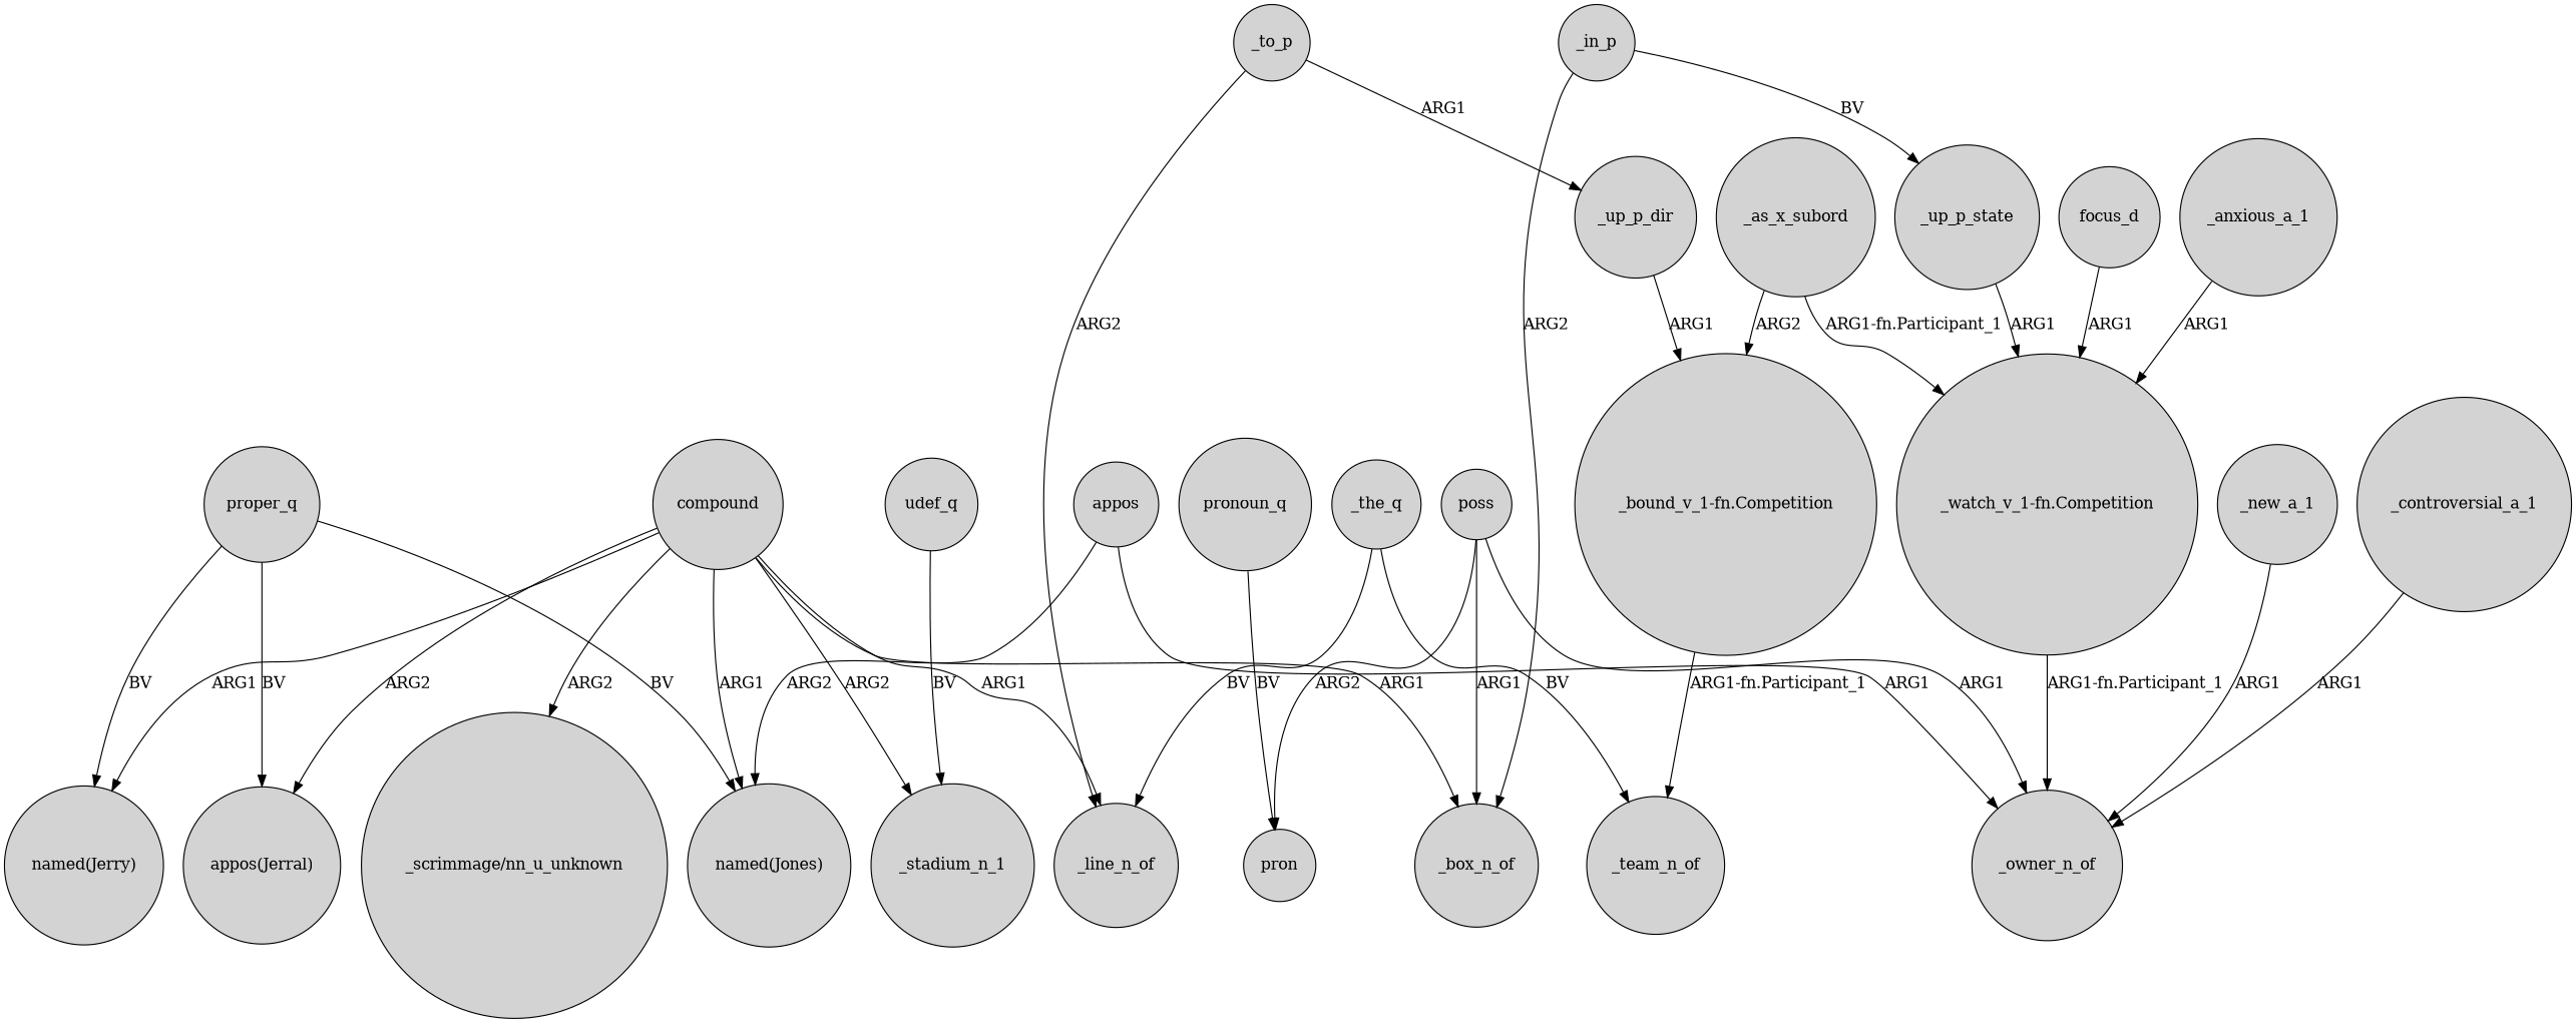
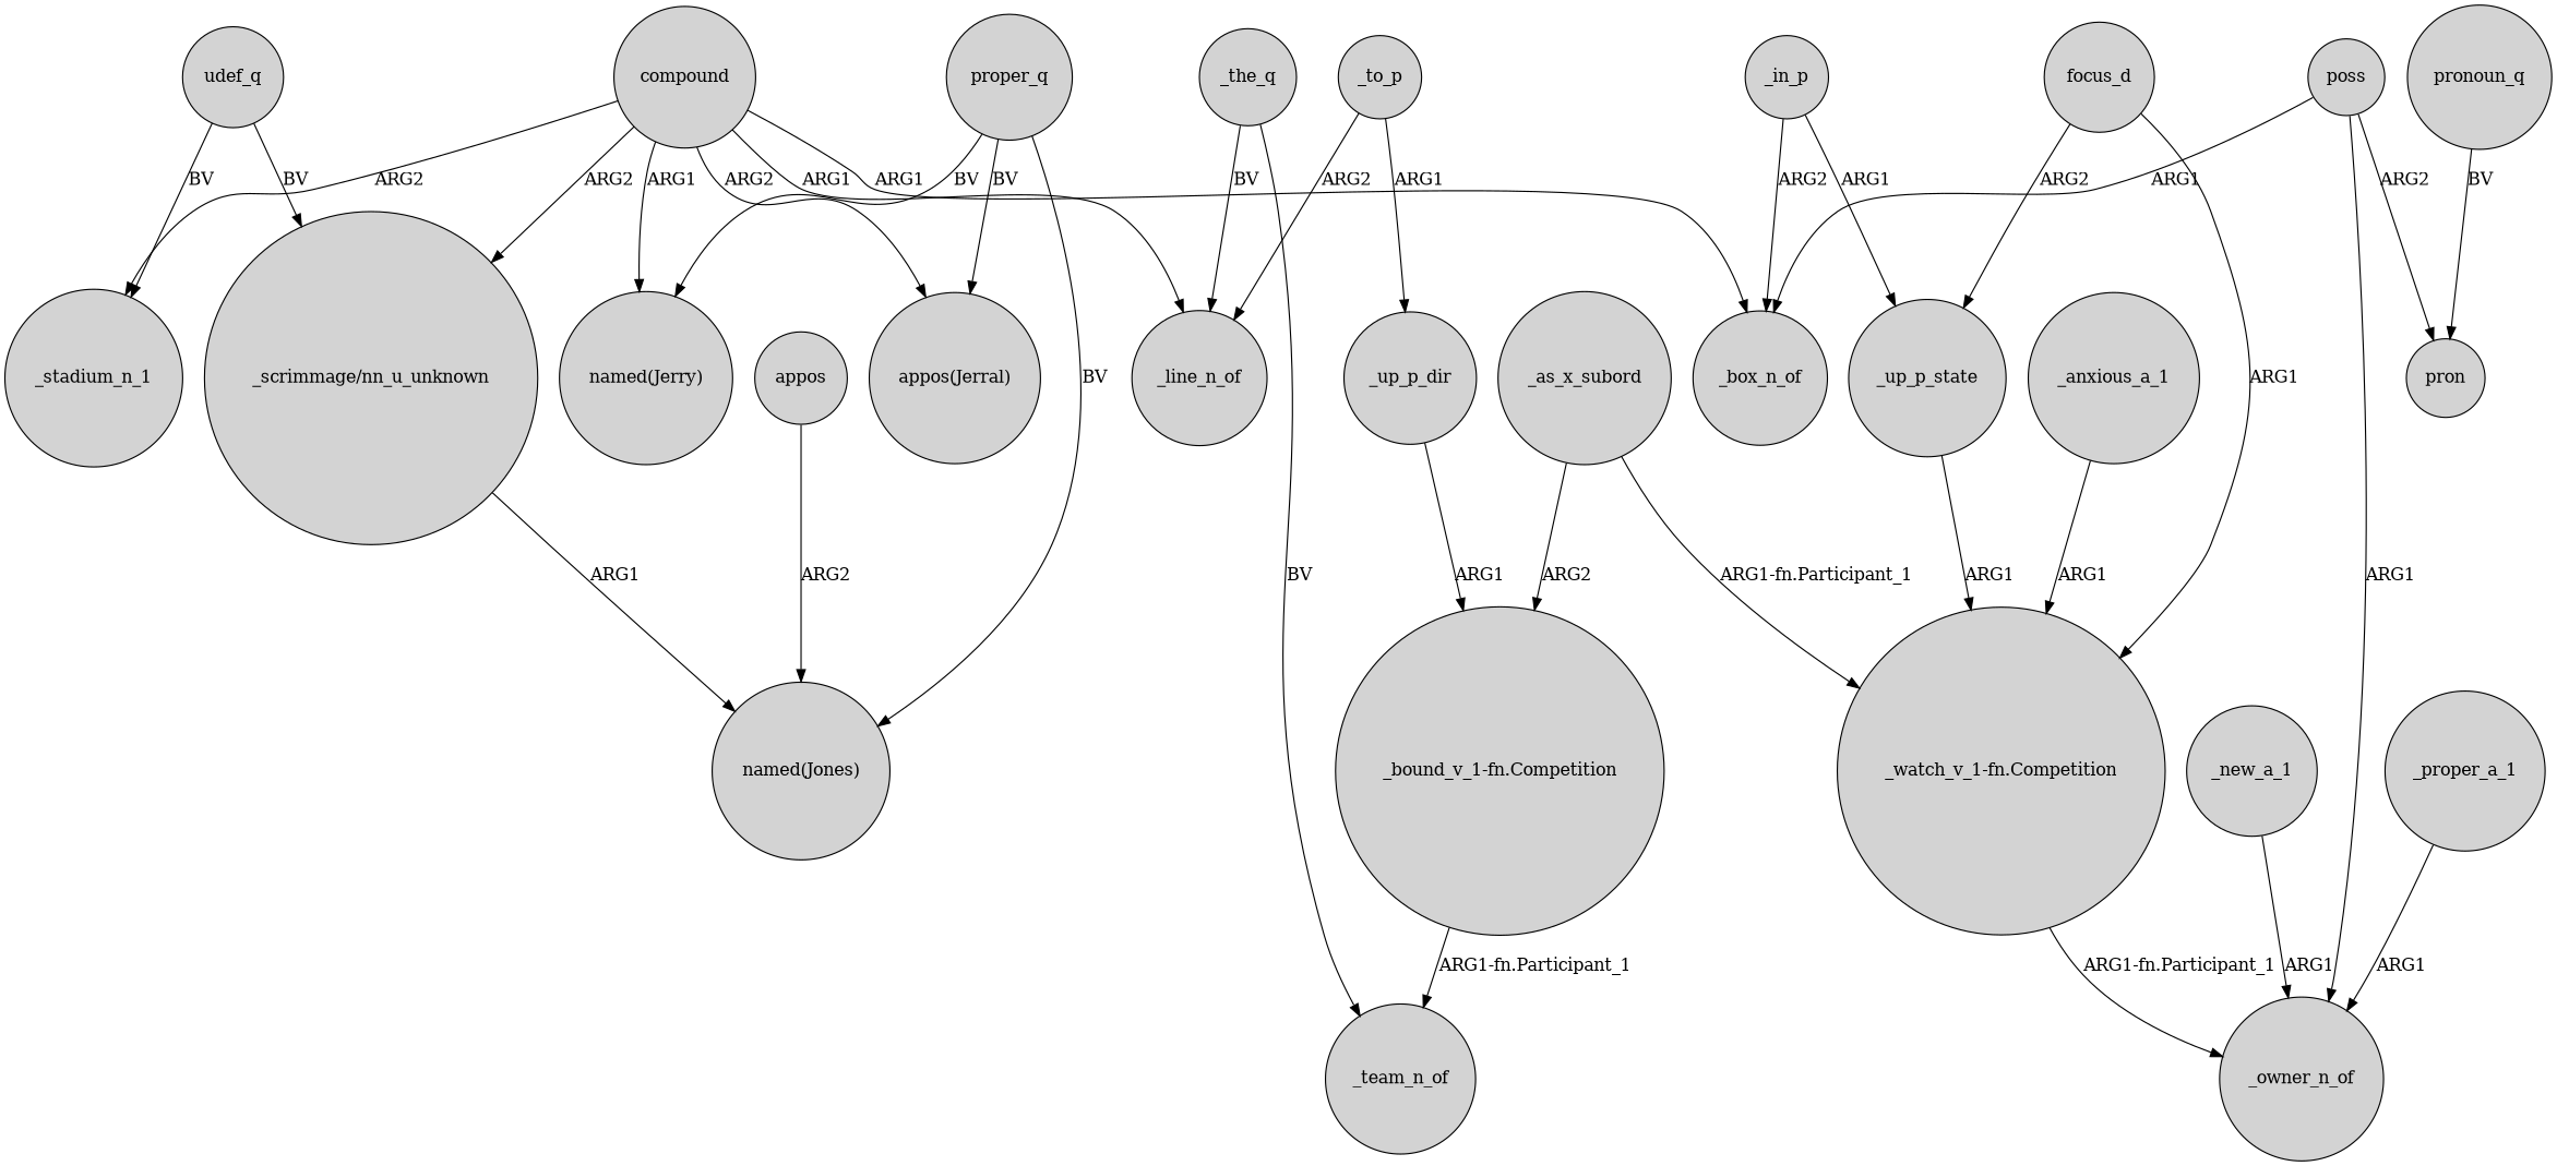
  digraph {
    node [shape=circle style=filled]
    compound
    "named(Jones)"
    _stadium_n_1
    _line_n_of
    n5 [label="appos(Jerral)"]
    _box_n_of
    "_scrimmage/nn_u_unknown"
    "named(Jerry)"
    _the_q
    _team_n_of
    _in_p
    _up_p_state
    "_watch_v_1-fn.Competition"
    _owner_n_of
    _to_p
    _up_p_dir
    "_bound_v_1-fn.Competition"
    _new_a_1
    _as_x_subord
    proper_q
    udef_q
    pronoun_q
    pron
    poss
    focus_d
    _anxious_a_1
    appos
-   _controversial_a_1
-   compound -> "named(Jones)" [label=ARG1]
+   _controversial_a_1 [label=_proper_a_1]
+   "_scrimmage/nn_u_unknown" -> "named(Jones)" [label=ARG1]
    compound -> _stadium_n_1 [label=ARG2]
    compound -> _line_n_of [label=ARG1]
    compound -> n5 [label=ARG2]
    compound -> _box_n_of [label=ARG1]
    compound -> "_scrimmage/nn_u_unknown" [label=ARG2]
    compound -> "named(Jerry)" [label=ARG1]
    _the_q -> _line_n_of [label=BV]
    _the_q -> _team_n_of [label=BV]
    _in_p -> _box_n_of [label=ARG2]
-   _in_p -> _up_p_state [label=BV]
+   _in_p -> _up_p_state [label=ARG1]
    _up_p_state -> "_watch_v_1-fn.Competition" [label=ARG1]
    "_watch_v_1-fn.Competition" -> _owner_n_of [label="ARG1-fn.Participant_1"]
    _to_p -> _line_n_of [label=ARG2]
    _to_p -> _up_p_dir [label=ARG1]
    _up_p_dir -> "_bound_v_1-fn.Competition" [label=ARG1]
    "_bound_v_1-fn.Competition" -> _team_n_of [label="ARG1-fn.Participant_1"]
    _new_a_1 -> _owner_n_of [label=ARG1]
    _as_x_subord -> "_watch_v_1-fn.Competition" [label="ARG1-fn.Participant_1"]
    _as_x_subord -> "_bound_v_1-fn.Competition" [label=ARG2]
    proper_q -> "named(Jones)" [label=BV]
    proper_q -> n5 [label=BV]
    proper_q -> "named(Jerry)" [label=BV]
    udef_q -> _stadium_n_1 [label=BV]
+   udef_q -> "_scrimmage/nn_u_unknown" [label=BV]
    pronoun_q -> pron [label=BV]
    poss -> _box_n_of [label=ARG1]
    poss -> _owner_n_of [label=ARG1]
    poss -> pron [label=ARG2]
+   focus_d -> _up_p_state [label=ARG2]
    focus_d -> "_watch_v_1-fn.Competition" [label=ARG1]
    _anxious_a_1 -> "_watch_v_1-fn.Competition" [label=ARG1]
    appos -> "named(Jones)" [label=ARG2]
-   appos -> _owner_n_of [label=ARG1]
    _controversial_a_1 -> _owner_n_of [label=ARG1]
  }
